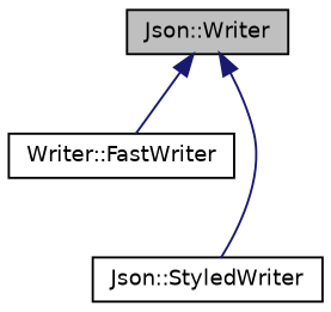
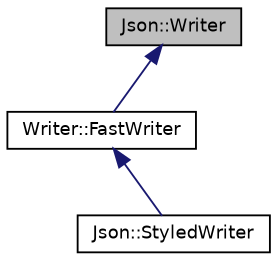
  digraph {
    node [color=black fillcolor=white fontname=Helvetica fontsize=10 shape=record style=filled]
    edge [color=midnightblue dir=back fontname=Helvetica fontsize=10 labelfontname=Helvetica labelfontsize=10 style=solid]
    n1 [fillcolor=grey75 fontcolor=black height=0.2 label="Json::Writer" width=0.4]
    n2 [height=0.2 label="Writer::FastWriter" width=0.4]
    n3 [height=0.2 label="Json::StyledWriter" width=0.4]
    n1 -> n2
-   n1 -> n3
+   n2 -> n3
  }
